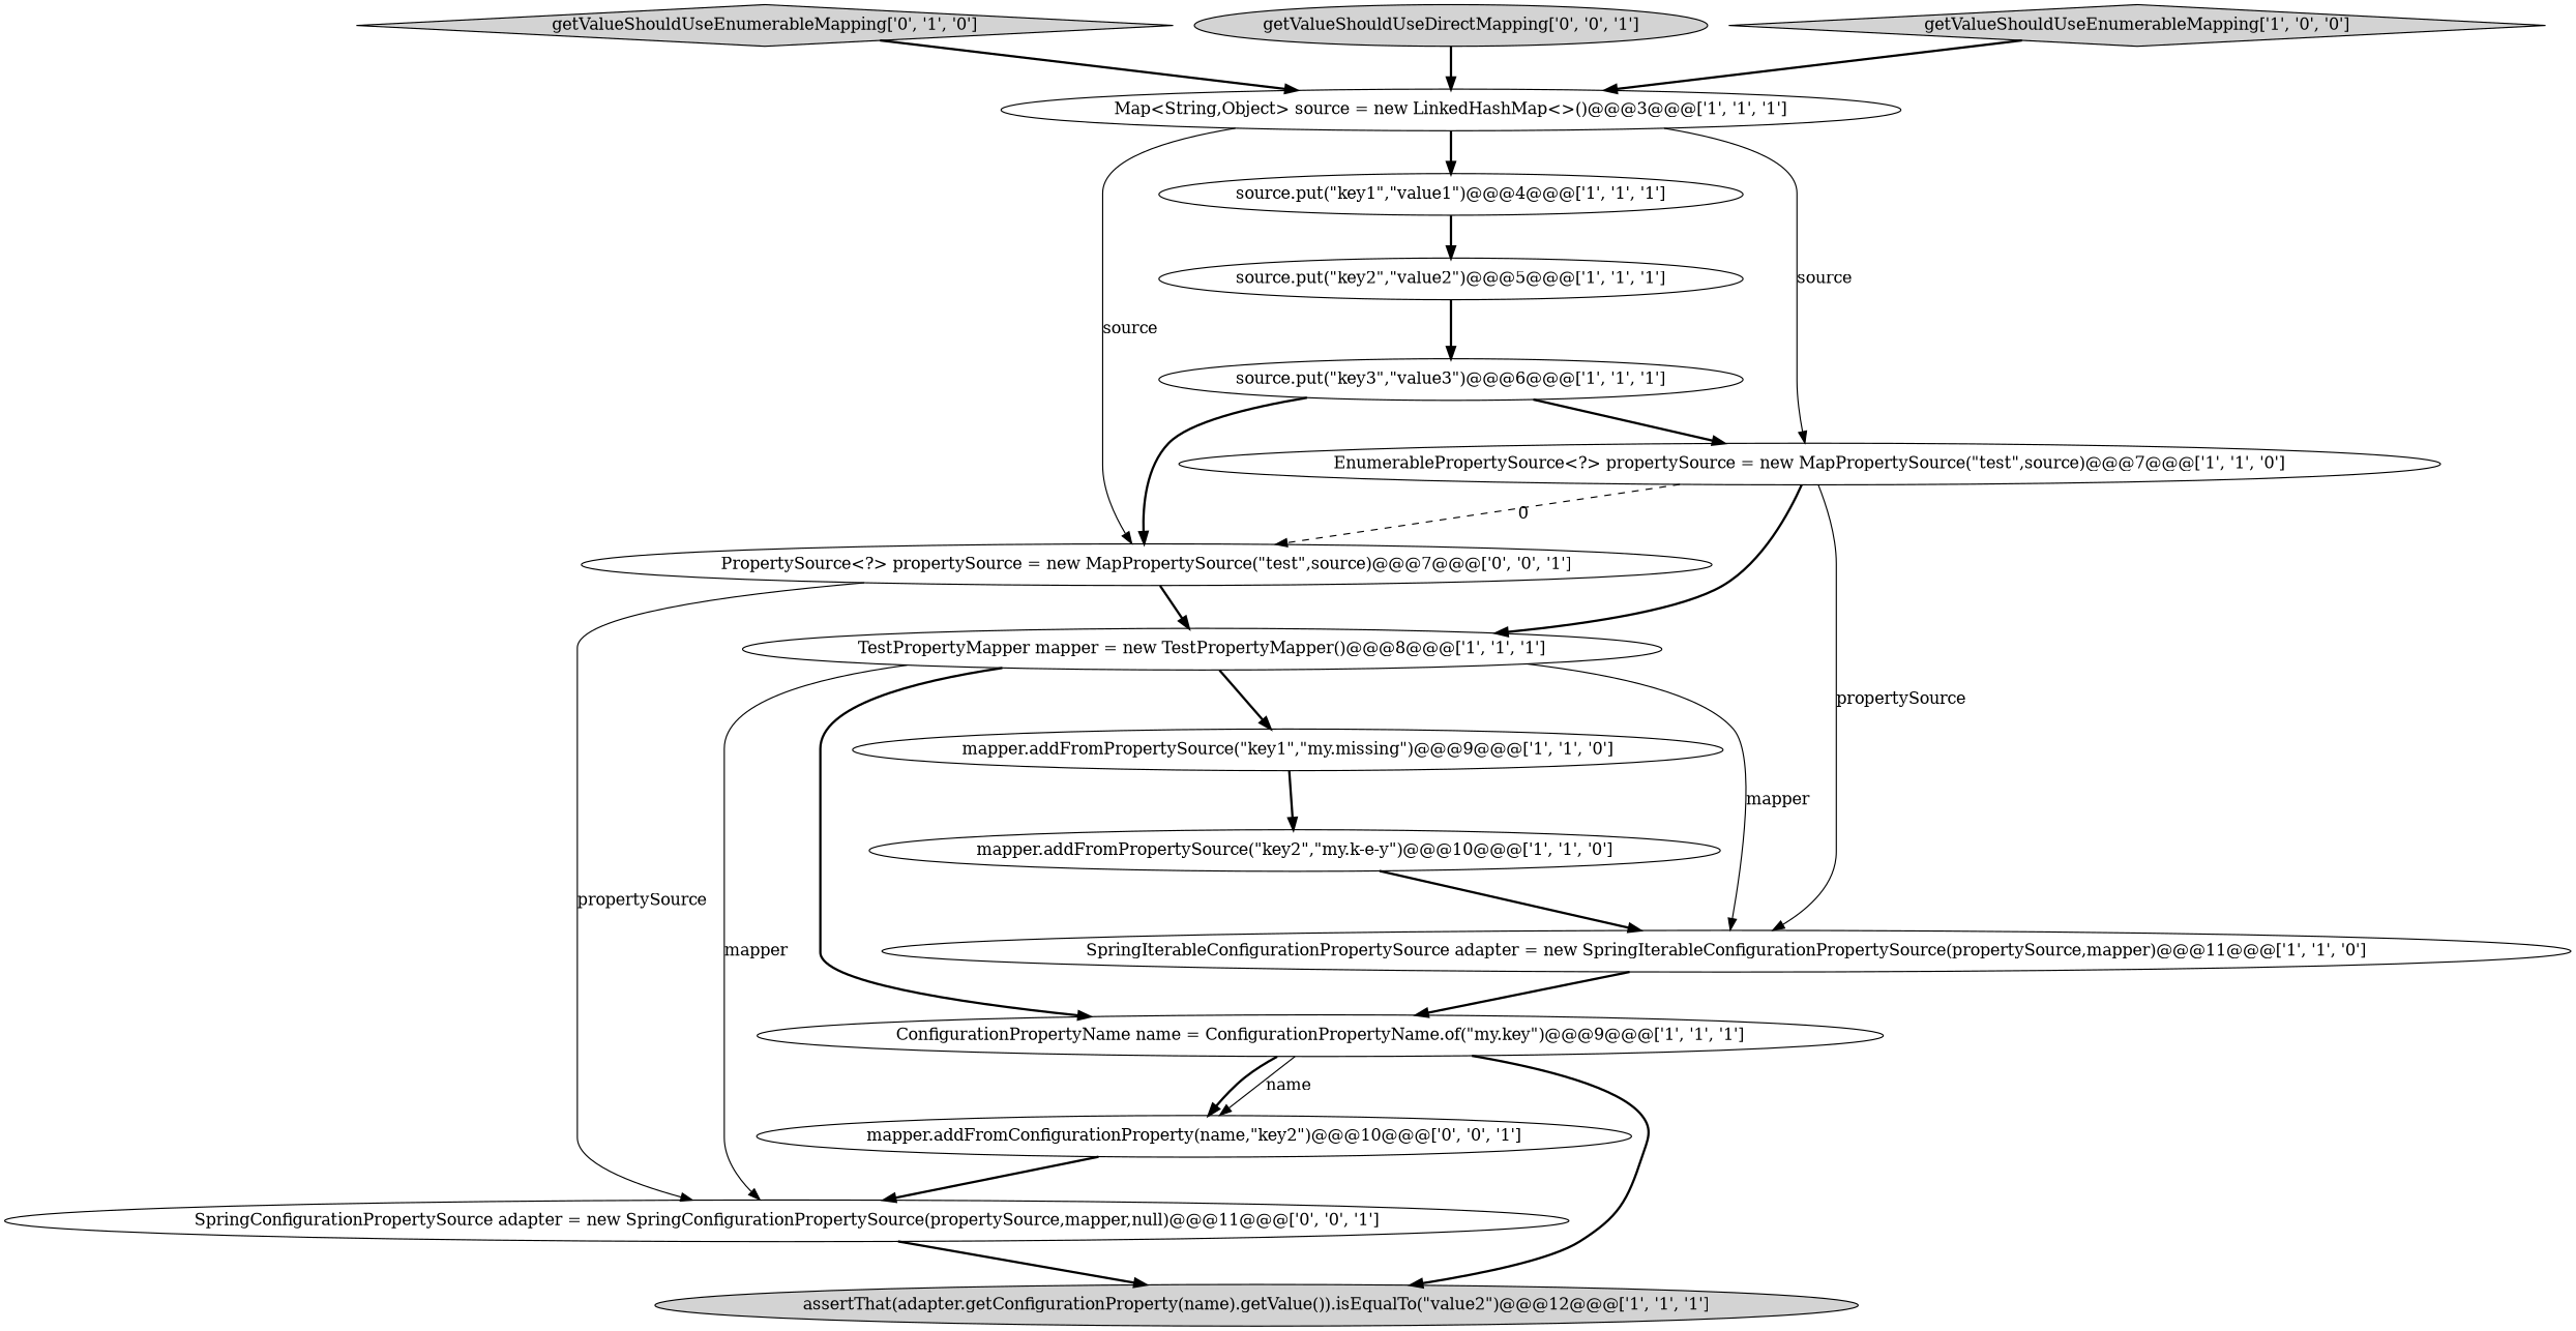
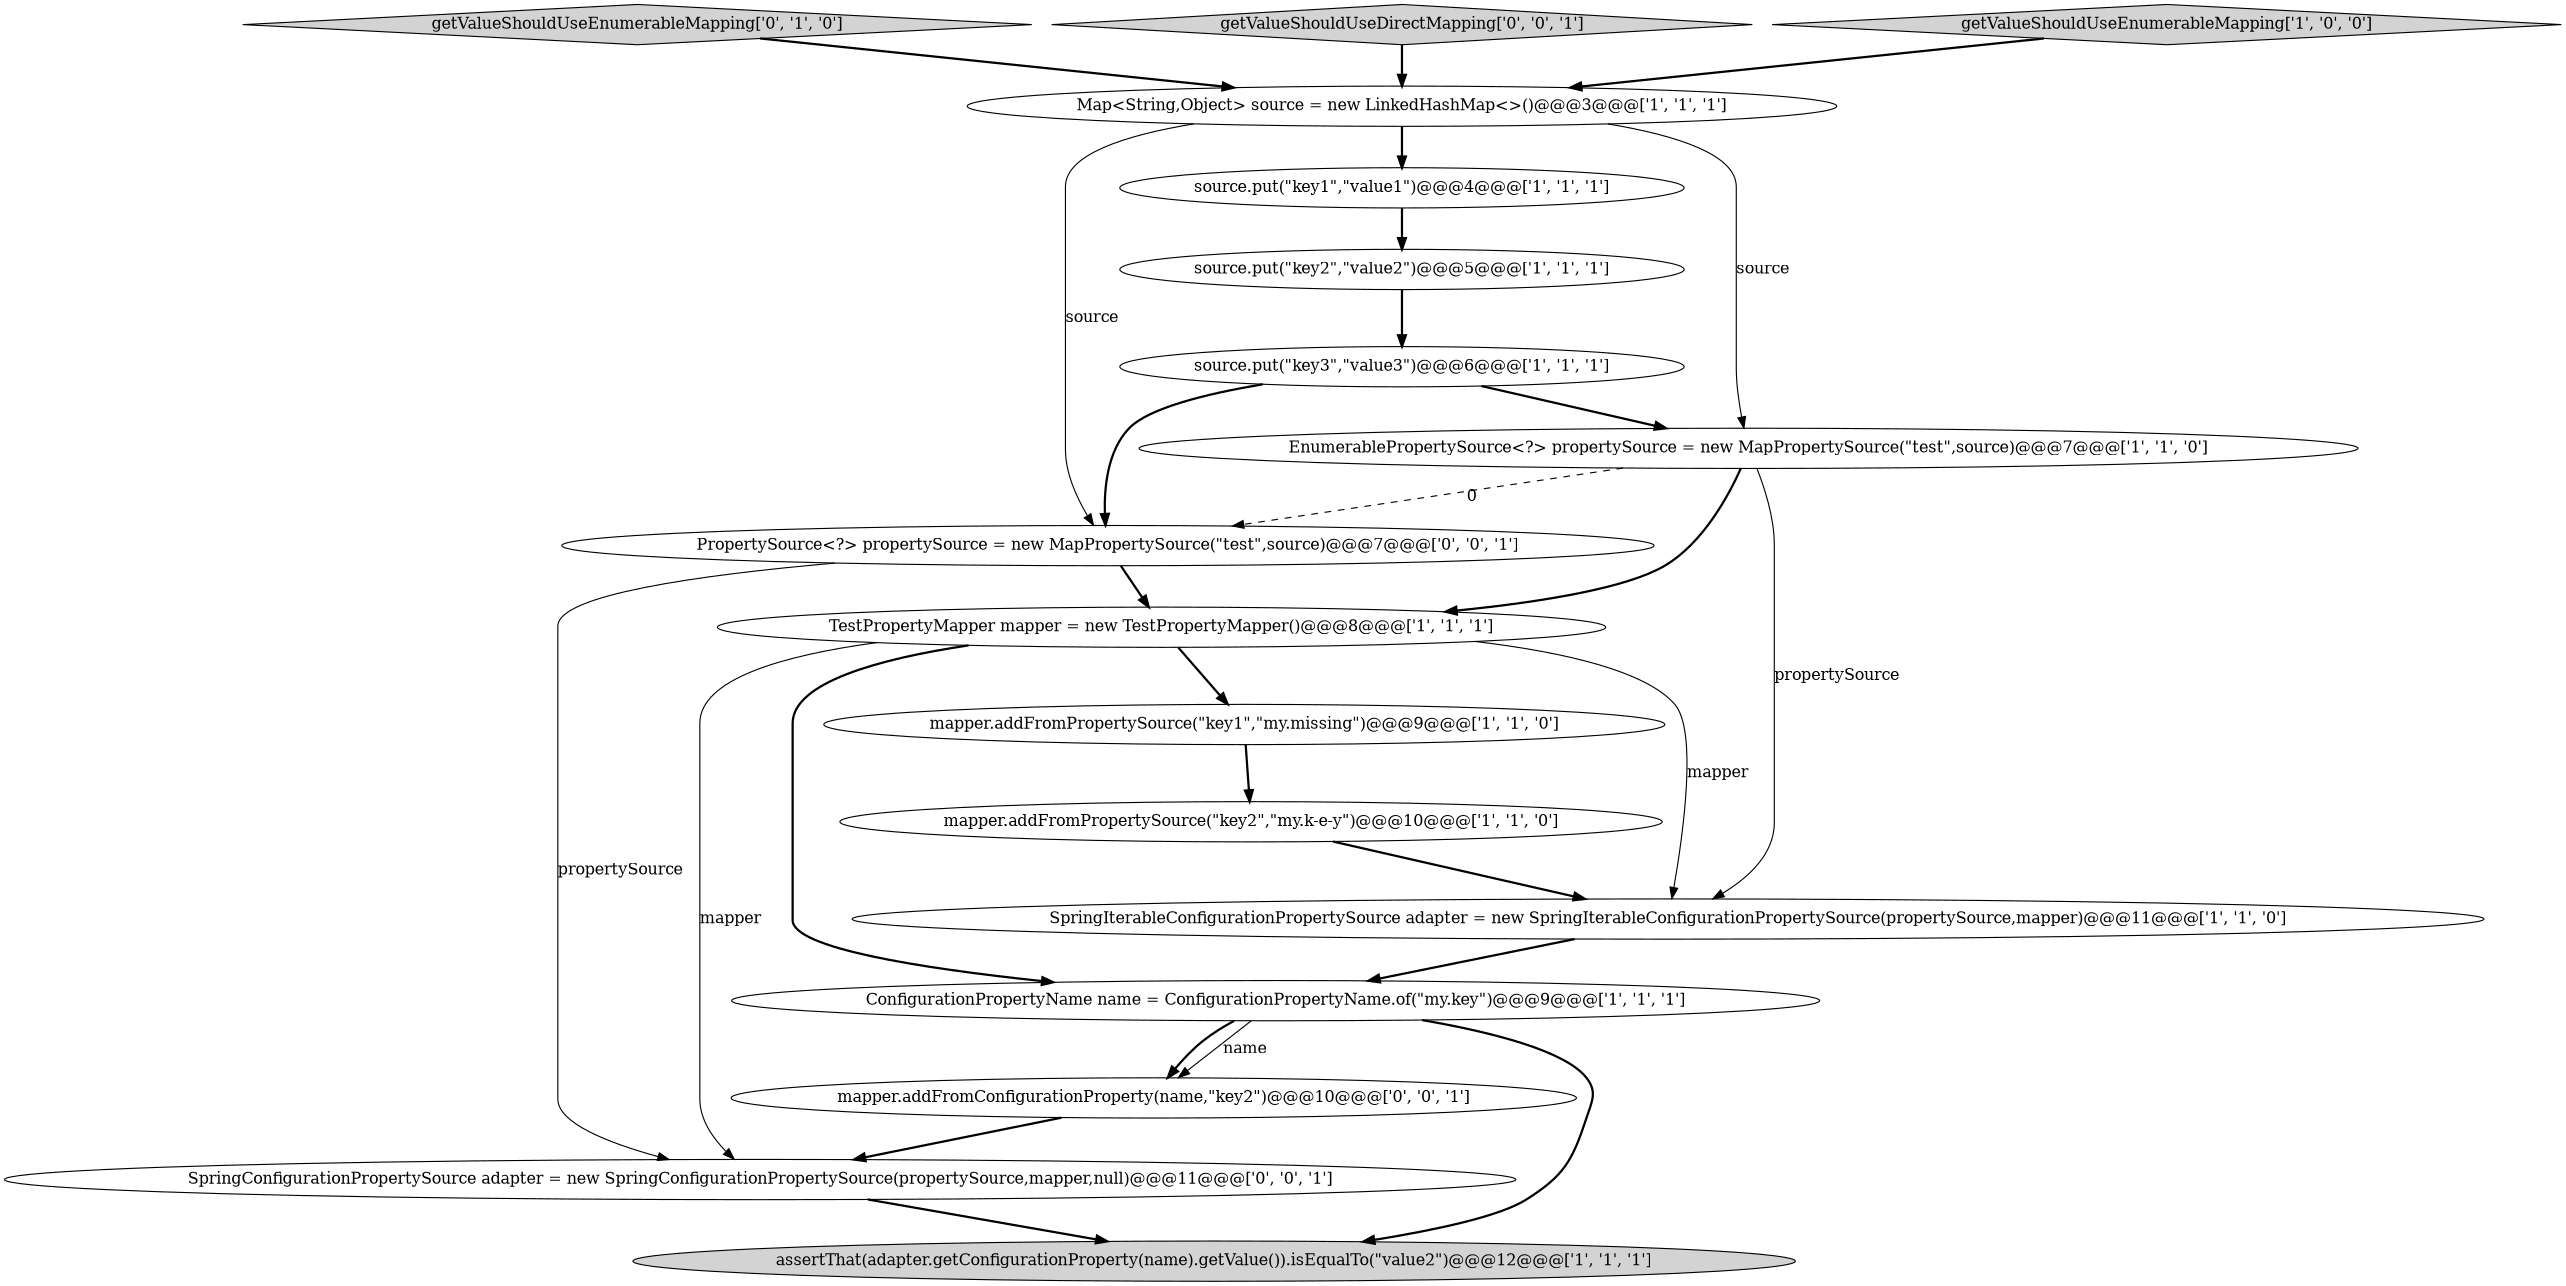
  digraph {
    node [fillcolor=white shape=ellipse style=filled]
    edge [style=bold]
    n1 [fillcolor=lightgray label="getValueShouldUseEnumerableMapping['0', '1', '0']" shape=diamond]
    n2 [label="Map<String,Object> source = new LinkedHashMap<>()@@@3@@@['1', '1', '1']"]
    n3 [label="source.put(\"key1\",\"value1\")@@@4@@@['1', '1', '1']"]
    n4 [label="source.put(\"key2\",\"value2\")@@@5@@@['1', '1', '1']"]
    n5 [label="source.put(\"key3\",\"value3\")@@@6@@@['1', '1', '1']"]
    n6 [label="mapper.addFromPropertySource(\"key1\",\"my.missing\")@@@9@@@['1', '1', '0']"]
    n7 [label="mapper.addFromPropertySource(\"key2\",\"my.k-e-y\")@@@10@@@['1', '1', '0']"]
    n8 [label="SpringIterableConfigurationPropertySource adapter = new SpringIterableConfigurationPropertySource(propertySource,mapper)@@@11@@@['1', '1', '0']"]
    n9 [label="ConfigurationPropertyName name = ConfigurationPropertyName.of(\"my.key\")@@@9@@@['1', '1', '1']"]
    n10 [label="PropertySource<?> propertySource = new MapPropertySource(\"test\",source)@@@7@@@['0', '0', '1']"]
    n11 [label="SpringConfigurationPropertySource adapter = new SpringConfigurationPropertySource(propertySource,mapper,null)@@@11@@@['0', '0', '1']"]
    n12 [label="TestPropertyMapper mapper = new TestPropertyMapper()@@@8@@@['1', '1', '1']"]
    n13 [label="EnumerablePropertySource<?> propertySource = new MapPropertySource(\"test\",source)@@@7@@@['1', '1', '0']"]
    n14 [fillcolor=lightgray label="assertThat(adapter.getConfigurationProperty(name).getValue()).isEqualTo(\"value2\")@@@12@@@['1', '1', '1']"]
-   n15 [fillcolor=lightgray label="getValueShouldUseDirectMapping['0', '0', '1']"]
+   n15 [fillcolor=lightgray label="getValueShouldUseDirectMapping['0', '0', '1']" shape=diamond]
    n16 [fillcolor=lightgray label="getValueShouldUseEnumerableMapping['1', '0', '0']" shape=diamond]
    n17 [label="mapper.addFromConfigurationProperty(name,\"key2\")@@@10@@@['0', '0', '1']"]
    n1 -> n2
    n2 -> n3
    n2 -> n10 [label=source style=solid]
    n2 -> n13 [label=source style=solid]
    n3 -> n4
    n4 -> n5
    n5 -> n10
    n5 -> n13
    n6 -> n7
    n7 -> n8
    n8 -> n9
    n9 -> n14
    n9 -> n17 [label=name style=solid]
    n9 -> n17
    n10 -> n11 [label=propertySource style=solid]
    n10 -> n12
    n11 -> n14
    n12 -> n6
    n12 -> n8 [label=mapper style=solid]
    n12 -> n9
    n12 -> n11 [label=mapper style=solid]
    n13 -> n8 [label=propertySource style=solid]
    n13 -> n10 [label=0 style=dashed]
    n13 -> n12
    n15 -> n2
    n16 -> n2
    n17 -> n11
  }
